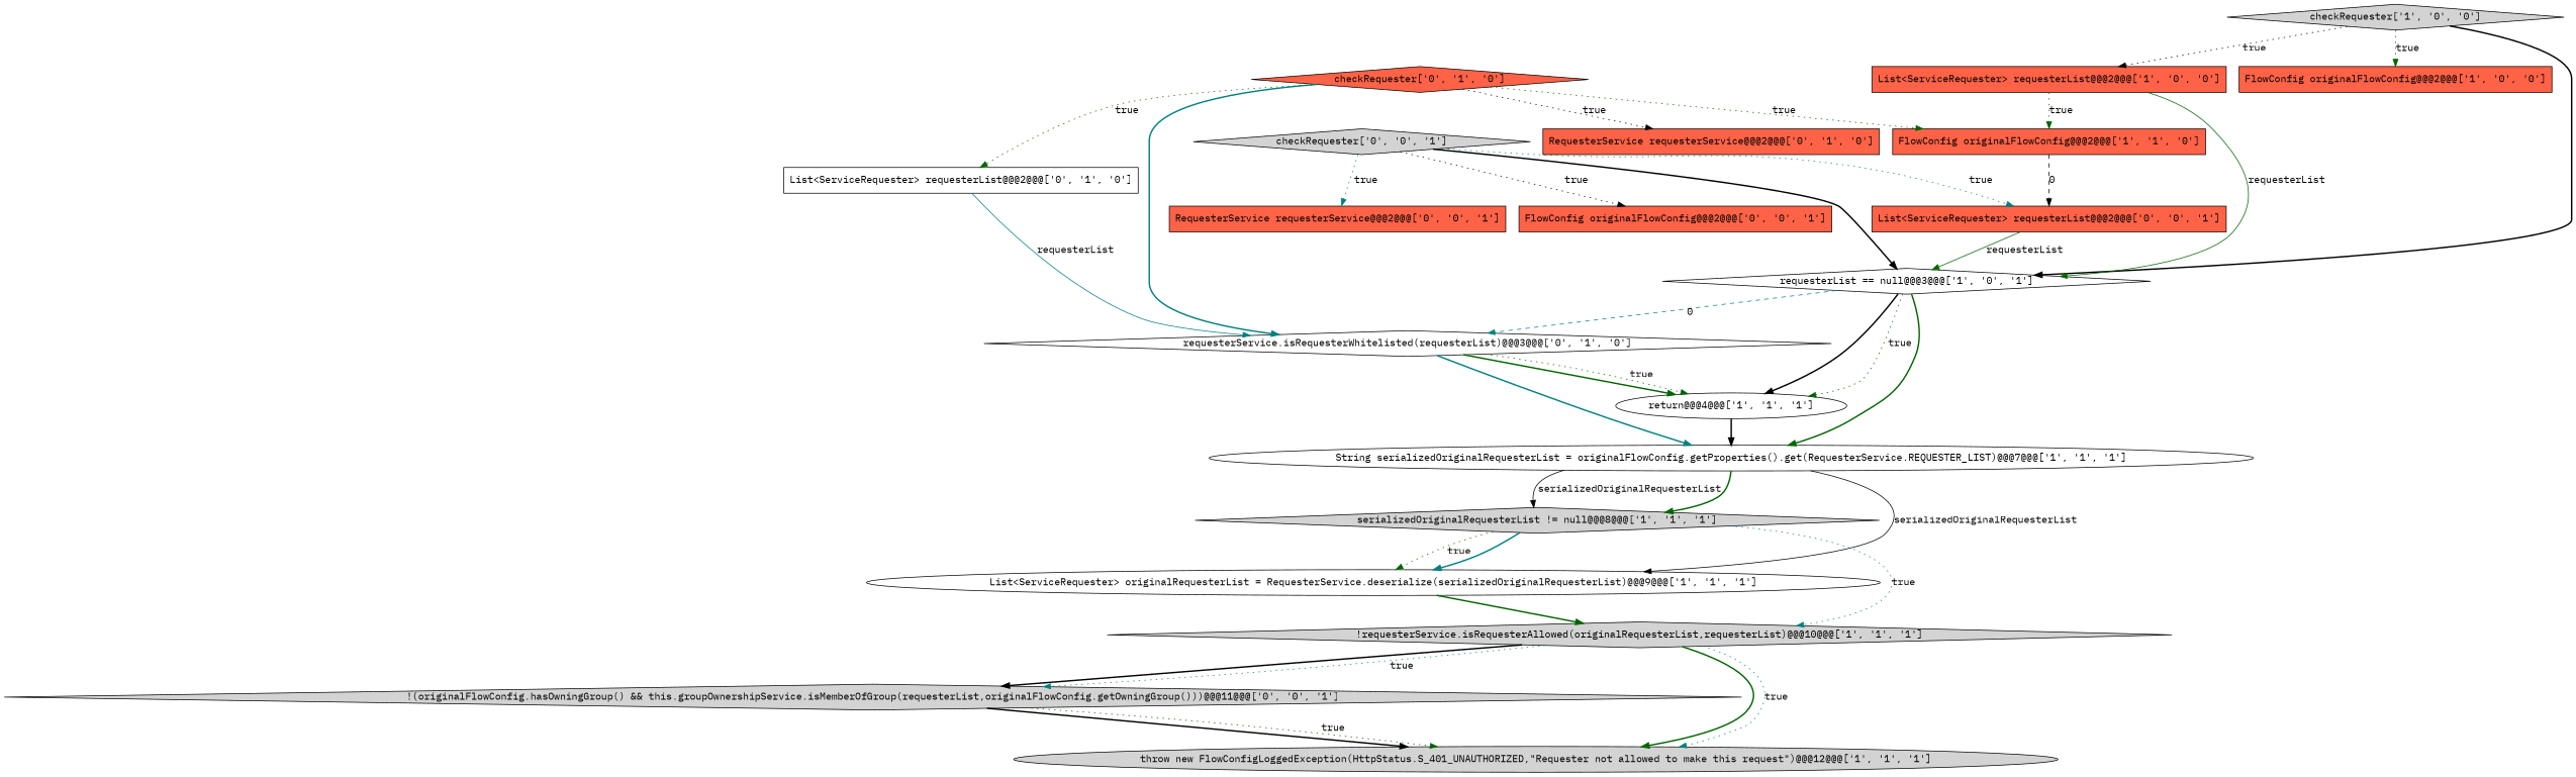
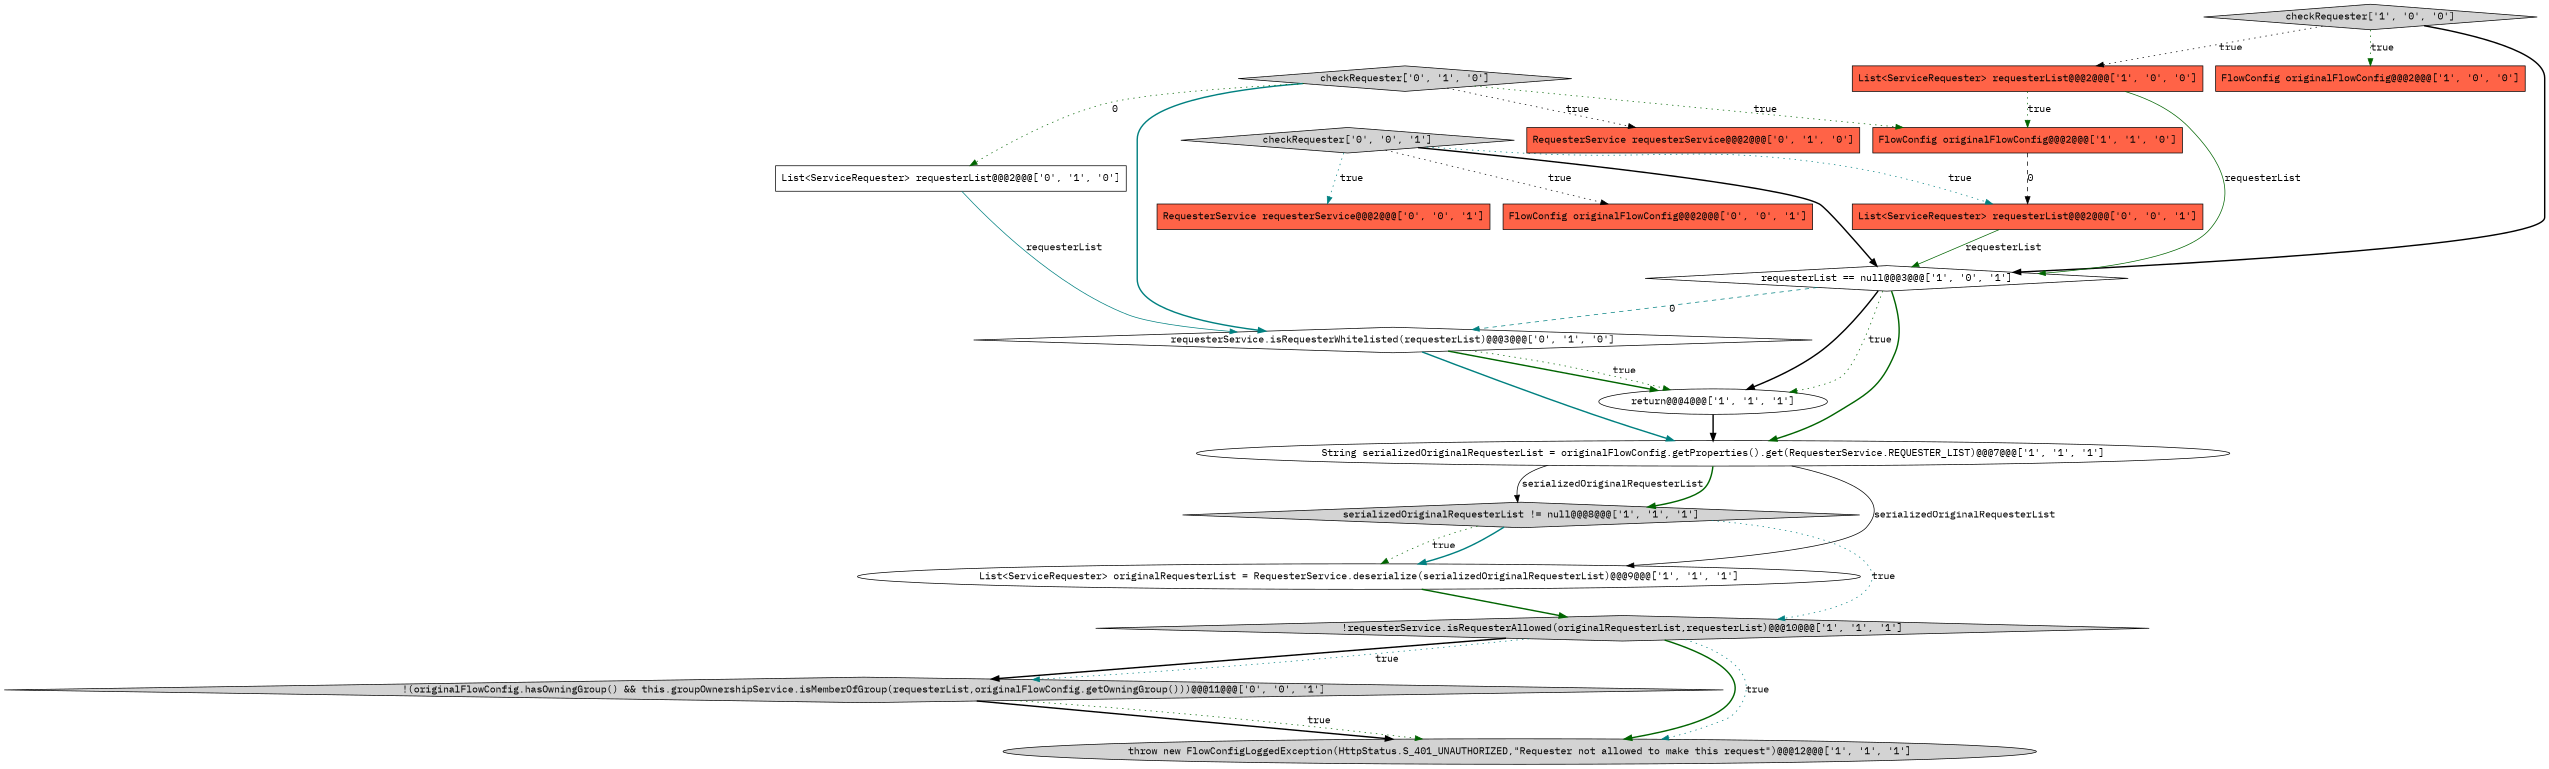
  digraph {
    fontname="IBM Plex Mono"
    node [fillcolor=lightgray fontname="IBM Plex Mono" shape=diamond style=filled]
    edge [color=darkgreen fontname="IBM Plex Mono" style=dotted]
    n1 [label="checkRequester['0', '0', '1']"]
    n2 [fillcolor=white label="requesterList == null@@@3@@@['1', '0', '1']"]
    n3 [fillcolor=tomato label="List<ServiceRequester> requesterList@@@2@@@['0', '0', '1']" shape=box]
    n4 [fillcolor=tomato label="FlowConfig originalFlowConfig@@@2@@@['0', '0', '1']" shape=box]
    n5 [fillcolor=tomato label="RequesterService requesterService@@@2@@@['0', '0', '1']" shape=box]
    n6 [fillcolor=white label="String serializedOriginalRequesterList = originalFlowConfig.getProperties().get(RequesterService.REQUESTER_LIST)@@@7@@@['1', '1', '1']" shape=ellipse]
    n7 [fillcolor=white label="requesterService.isRequesterWhitelisted(requesterList)@@@3@@@['0', '1', '0']"]
    n8 [fillcolor=white label="return@@@4@@@['1', '1', '1']" shape=ellipse]
    n9 [fillcolor=tomato label="FlowConfig originalFlowConfig@@@2@@@['1', '1', '0']" shape=box]
    n10 [label="serializedOriginalRequesterList != null@@@8@@@['1', '1', '1']"]
    n11 [fillcolor=white label="List<ServiceRequester> originalRequesterList = RequesterService.deserialize(serializedOriginalRequesterList)@@@9@@@['1', '1', '1']" shape=ellipse]
    n12 [label="!requesterService.isRequesterAllowed(originalRequesterList,requesterList)@@@10@@@['1', '1', '1']"]
-   n13 [fillcolor=tomato label="checkRequester['0', '1', '0']"]
+   n13 [label="checkRequester['0', '1', '0']"]
    n14 [fillcolor=tomato label="RequesterService requesterService@@@2@@@['0', '1', '0']" shape=box]
    n15 [fillcolor=white label="List<ServiceRequester> requesterList@@@2@@@['0', '1', '0']" shape=box]
    n16 [label="!(originalFlowConfig.hasOwningGroup() && this.groupOwnershipService.isMemberOfGroup(requesterList,originalFlowConfig.getOwningGroup()))@@@11@@@['0', '0', '1']"]
    n17 [label="throw new FlowConfigLoggedException(HttpStatus.S_401_UNAUTHORIZED,\"Requester not allowed to make this request\")@@@12@@@['1', '1', '1']" shape=ellipse]
    n18 [fillcolor=tomato label="FlowConfig originalFlowConfig@@@2@@@['1', '0', '0']" shape=box]
    n19 [label="checkRequester['1', '0', '0']"]
    n20 [fillcolor=tomato label="List<ServiceRequester> requesterList@@@2@@@['1', '0', '0']" shape=box]
    n1 -> n2 [color=black style=bold]
    n1 -> n3 [color=teal label=true]
    n1 -> n4 [color=black label=true]
    n1 -> n5 [color=teal label=true]
    n2 -> n6 [style=bold]
    n2 -> n7 [color=teal label=0 style=dashed]
    n2 -> n8 [label=true]
    n2 -> n8 [color=black style=bold]
    n3 -> n2 [label=requesterList style=solid]
    n6 -> n10 [color=black label=serializedOriginalRequesterList style=solid]
    n6 -> n10 [style=bold]
    n6 -> n11 [color=black label=serializedOriginalRequesterList style=solid]
    n7 -> n6 [color=teal style=bold]
    n7 -> n8 [style=bold]
    n7 -> n8 [label=true]
    n8 -> n6 [color=black style=bold]
    n9 -> n3 [color=black label=0 style=dashed]
    n10 -> n11 [color=teal style=bold]
    n10 -> n11 [label=true]
    n10 -> n12 [color=teal label=true]
    n11 -> n12 [style=bold]
    n12 -> n16 [color=black style=bold]
    n12 -> n16 [color=teal label=true]
    n12 -> n17 [style=bold]
    n12 -> n17 [color=teal label=true]
    n13 -> n7 [color=teal style=bold]
    n13 -> n9 [label=true]
    n13 -> n14 [color=black label=true]
-   n13 -> n15 [label=true]
+   n13 -> n15 [label=0]
    n15 -> n7 [color=teal label=requesterList style=solid]
    n16 -> n17 [color=black style=bold]
    n16 -> n17 [label=true]
    n19 -> n2 [color=black style=bold]
    n19 -> n18 [label=true]
    n19 -> n20 [color=black label=true]
    n20 -> n2 [label=requesterList style=solid]
    n20 -> n9 [label=true]
  }
